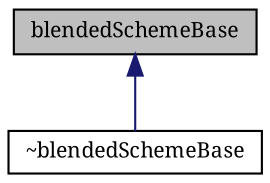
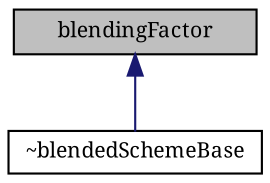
  digraph {
    rankdir=TB
    fontname="Noto Serif"
    node [color=black fontname="Noto Serif" fontsize=10 shape=record]
-   n1 [fillcolor=grey75 fontcolor=black height=0.2 label=blendedSchemeBase style=filled width=0.4]
+   n1 [fillcolor=grey75 fontcolor=black height=0.2 label=blendingFactor style=filled width=0.4]
    n2 [height=0.2 label="~blendedSchemeBase" width=0.4]
    n1 -> n2 [color=midnightblue dir=back fontname="Noto Serif" fontsize=10 labelfontname=Helvetica labelfontsize=10 style=solid]
  }
